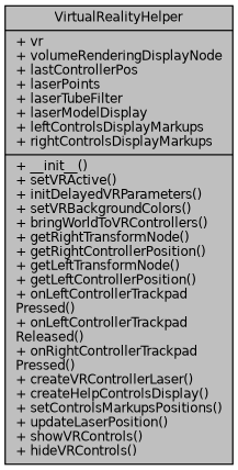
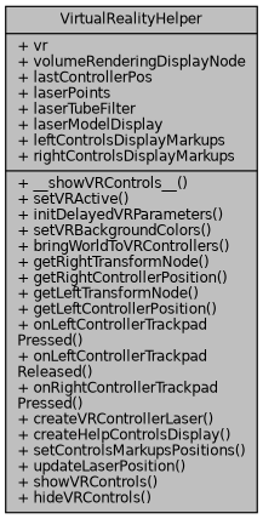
  digraph {
-   n1 [color=black fillcolor=grey75 fontcolor=black fontname=Helvetica fontsize=10 height=0.2 label="{VirtualRealityHelper\n|+ vr\l+ volumeRenderingDisplayNode\l+ lastControllerPos\l+ laserPoints\l+ laserTubeFilter\l+ laserModelDisplay\l+ leftControlsDisplayMarkups\l+ rightControlsDisplayMarkups\l|+ __init__()\l+ setVRActive()\l+ initDelayedVRParameters()\l+ setVRBackgroundColors()\l+ bringWorldToVRControllers()\l+ getRightTransformNode()\l+ getRightControllerPosition()\l+ getLeftTransformNode()\l+ getLeftControllerPosition()\l+ onLeftControllerTrackpad\lPressed()\l+ onLeftControllerTrackpad\lReleased()\l+ onRightControllerTrackpad\lPressed()\l+ createVRControllerLaser()\l+ createHelpControlsDisplay()\l+ setControlsMarkupsPositions()\l+ updateLaserPosition()\l+ showVRControls()\l+ hideVRControls()\l}" shape=record style=filled width=0.4]
+   n1 [color=black fillcolor=grey75 fontcolor=black fontname=Helvetica fontsize=10 height=0.2 label="{VirtualRealityHelper\n|+ vr\l+ volumeRenderingDisplayNode\l+ lastControllerPos\l+ laserPoints\l+ laserTubeFilter\l+ laserModelDisplay\l+ leftControlsDisplayMarkups\l+ rightControlsDisplayMarkups\l|+ __showVRControls__()\l+ setVRActive()\l+ initDelayedVRParameters()\l+ setVRBackgroundColors()\l+ bringWorldToVRControllers()\l+ getRightTransformNode()\l+ getRightControllerPosition()\l+ getLeftTransformNode()\l+ getLeftControllerPosition()\l+ onLeftControllerTrackpad\lPressed()\l+ onLeftControllerTrackpad\lReleased()\l+ onRightControllerTrackpad\lPressed()\l+ createVRControllerLaser()\l+ createHelpControlsDisplay()\l+ setControlsMarkupsPositions()\l+ updateLaserPosition()\l+ showVRControls()\l+ hideVRControls()\l}" shape=record style=filled width=0.4]
  }
